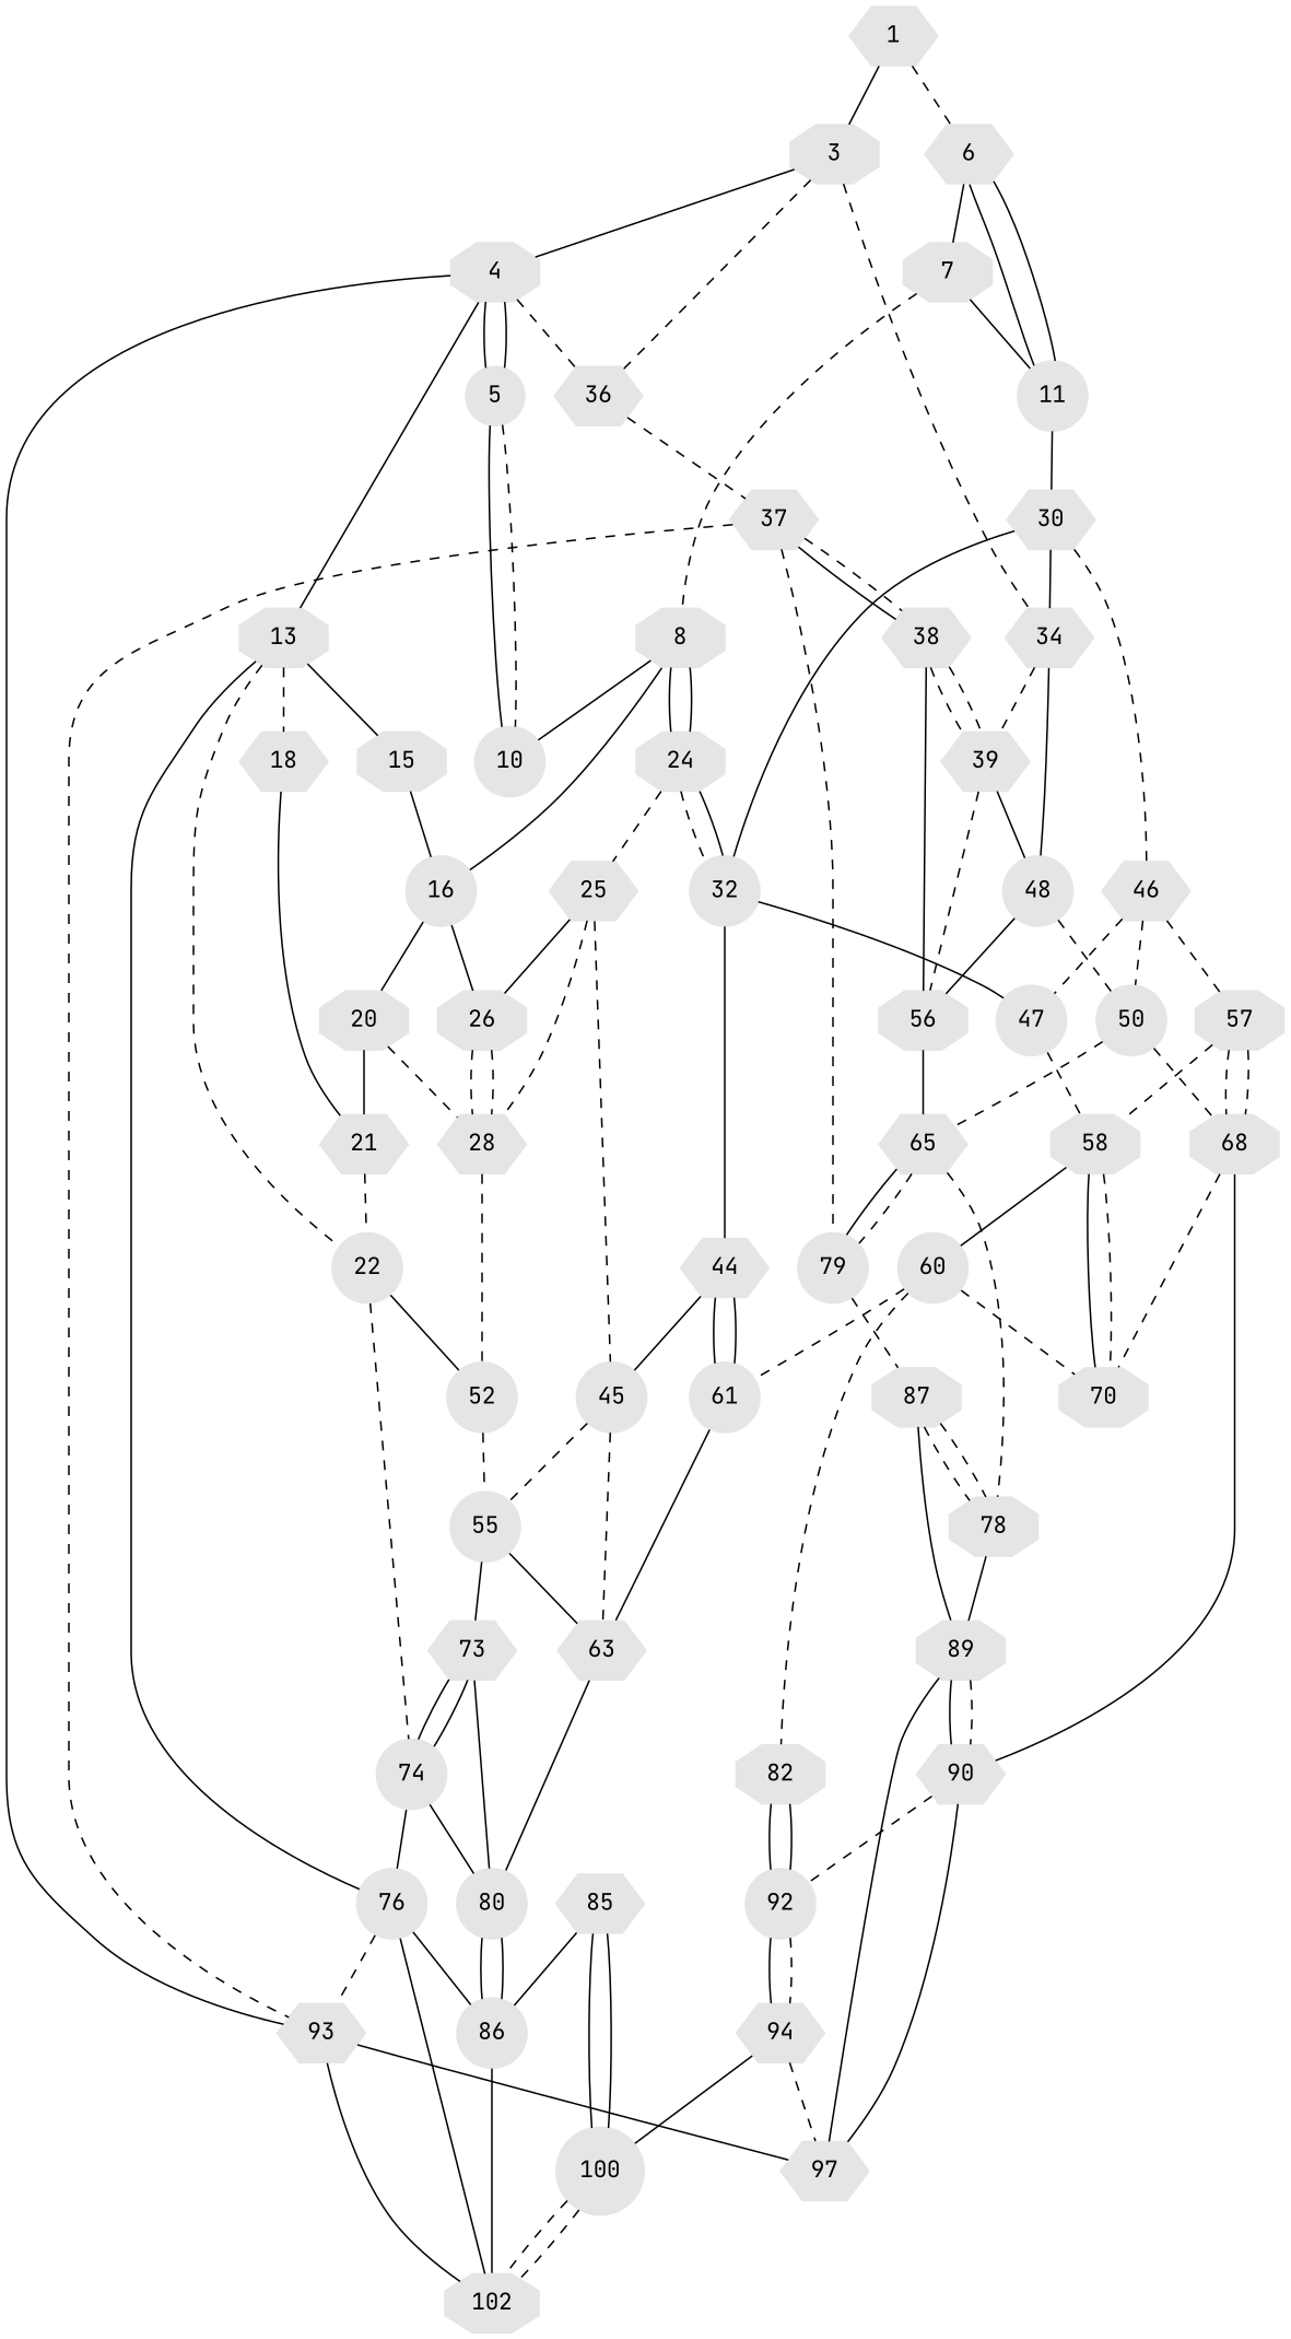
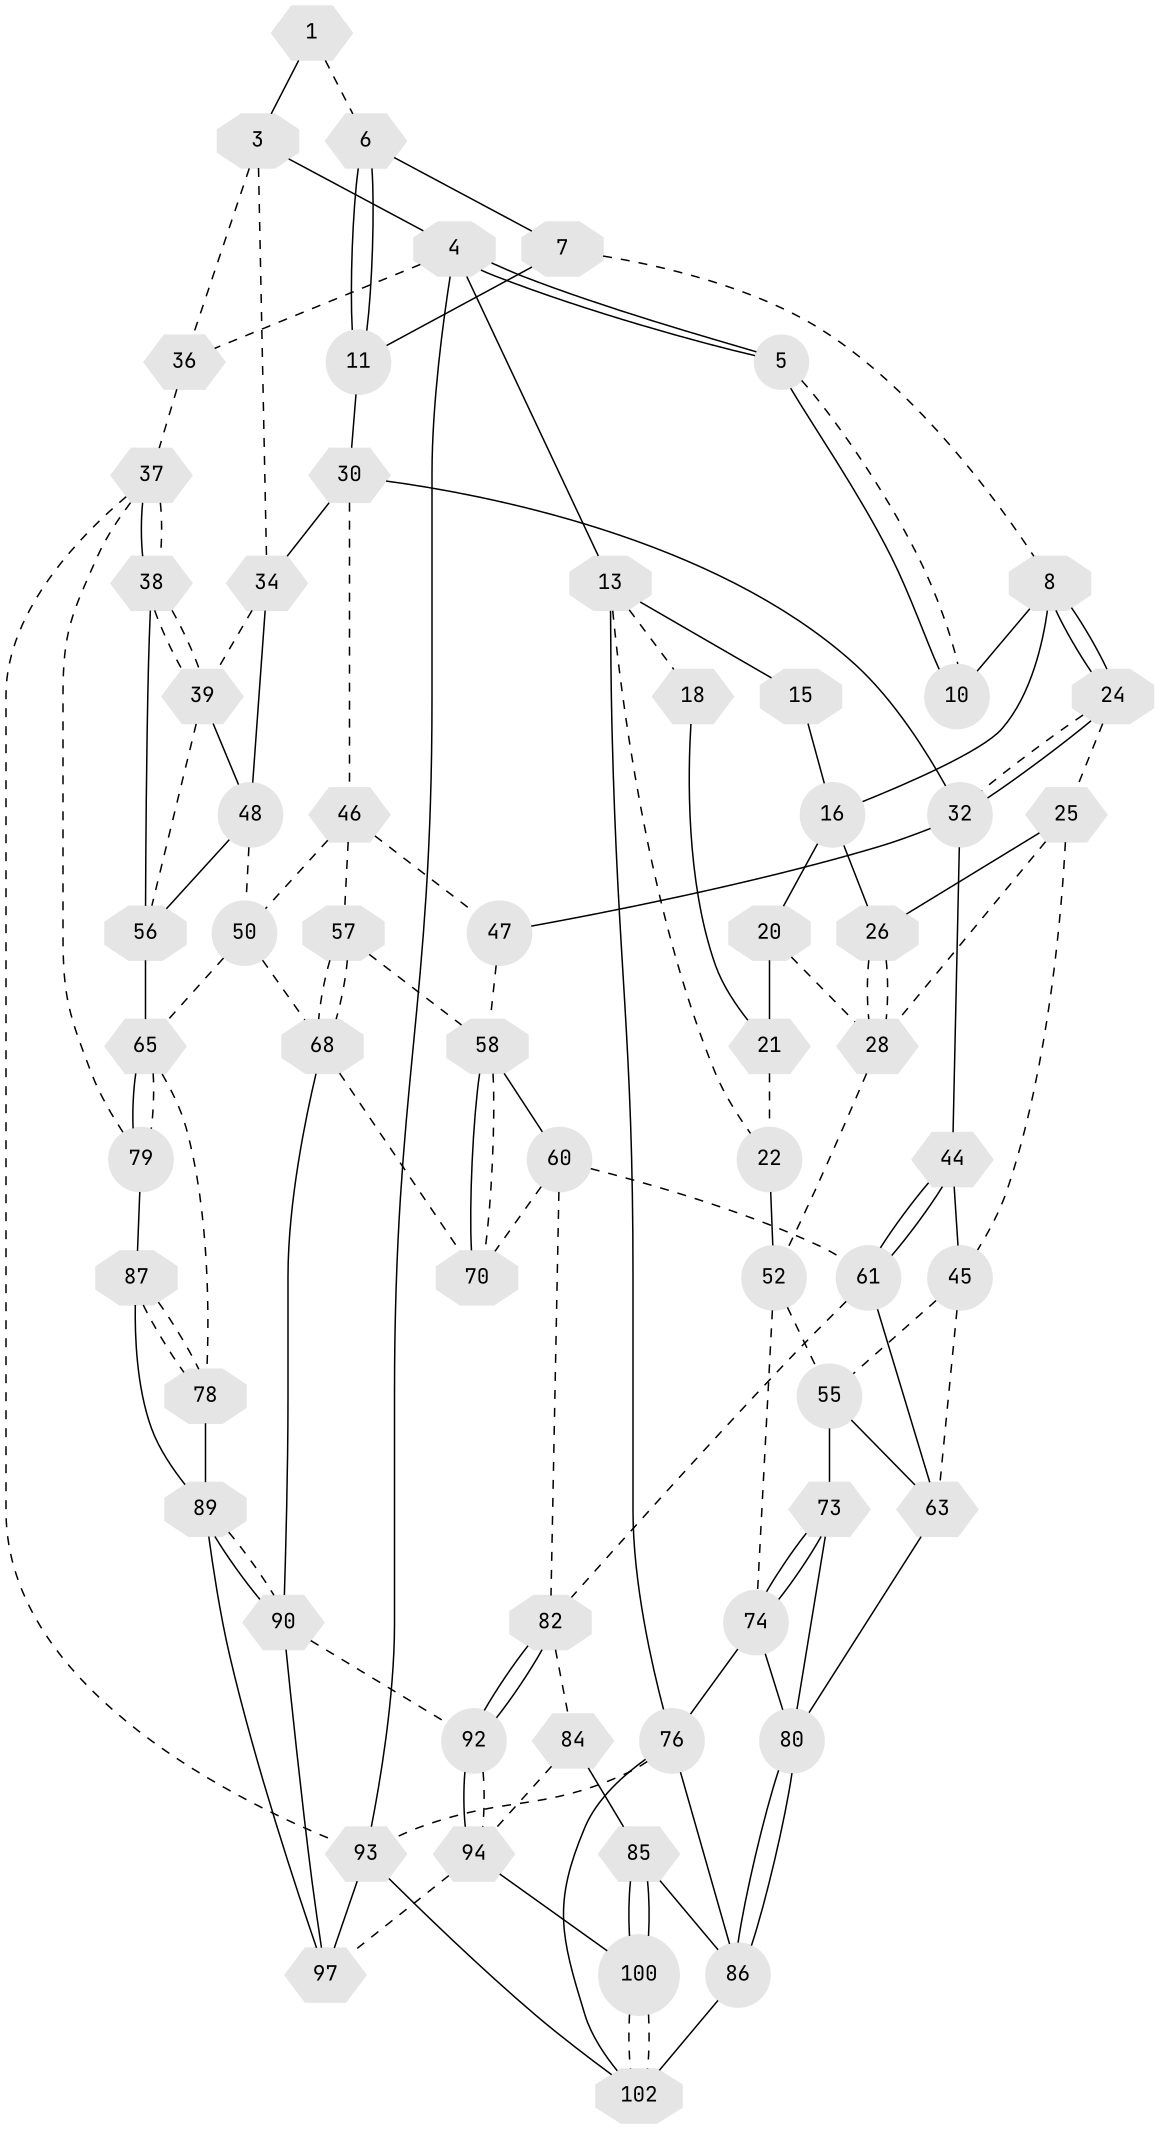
  graph {
    fontname="JetBrains Mono"
    node [color=gray90 fontname="JetBrains Mono" shape=hexagon style=filled]
    edge [fontname="JetBrains Mono" style=solid]
    1 [super="+2"]
    3 [shape=octagon super="+33"]
    6
    4 [shape=octagon super="+12"]
    34 [super="+35"]
    36
    11 [shape=circle super="+29"]
    7 [shape=octagon]
    30 [super="+31"]
    5 [shape=circle]
    13 [shape=octagon super="+14"]
    93 [super="+103"]
    39 [super="+40"]
    48 [shape=circle super="+49"]
    37 [super="+78"]
    10 [shape=circle]
    15 [shape=octagon super="+17"]
    18
    22 [shape=circle]
    76 [shape=circle super="+99"]
    102 [shape=octagon super="+104"]
    97 [super="+101"]
    8 [shape=octagon super="+9"]
    16 [shape=circle super="+19"]
    24 [shape=octagon]
    20 [shape=octagon super="+27"]
    26 [shape=octagon]
    25 [super="+41"]
    32 [shape=circle super="+43"]
    46 [super="+51"]
    21 [super="+23"]
    52 [shape=circle super="+53"]
    86 [shape=circle super="+98"]
    28 [super="+42"]
    55 [shape=circle super="+72"]
    74 [shape=circle super="+75"]
    45 [shape=circle super="+54"]
    44
    47 [shape=circle]
    63 [super="+77"]
    50 [shape=circle super="+67"]
    57 [shape=octagon]
    61 [shape=circle super="+62"]
    58 [shape=octagon super="+59"]
    56 [shape=octagon super="+64"]
    38
    79 [shape=circle]
    87 [shape=octagon]
    65 [super="+66"]
    82 [shape=octagon super="+83"]
    73
    80 [shape=circle super="+81"]
    68 [shape=octagon super="+69"]
    60 [shape=circle super="+71"]
    70 [shape=octagon]
    n56 [label=78 shape=octagon]
    90 [super="+91"]
+   84
    92 [shape=circle]
    89 [shape=octagon super="+96"]
    85
    94 [super="+95"]
    100 [shape=circle]
    1 -- 3
    1 -- 6 [style=dashed]
    3 -- 4
    3 -- 34 [style=dashed]
    3 -- 36 [style=dashed]
    6 -- 11
    6 -- 11
    6 -- 7
    4 -- 36 [style=dashed]
    4 -- 5
    4 -- 5
    4 -- 13
    4 -- 93
    34 -- 39 [style=dashed]
    34 -- 48
    36 -- 37 [style=dashed]
    11 -- 30
    7 -- 11
    7 -- 8 [style=dashed]
    30 -- 34
    30 -- 32
    30 -- 46 [style=dashed]
    5 -- 10
    5 -- 10 [style=dashed]
    13 -- 15
    13 -- 18 [style=dashed]
    13 -- 22 [style=dashed]
    13 -- 76
    93 -- 102
    93 -- 97
    39 -- 48
    39 -- 56 [style=dashed]
    48 -- 50 [style=dashed]
    48 -- 56
    37 -- 93 [style=dashed]
    37 -- 38
    37 -- 38 [style=dashed]
    37 -- 79 [style=dashed]
    15 -- 16
    18 -- 21
    22 -- 52
    76 -- 93 [style=dashed]
    76 -- 102
    76 -- 86
    8 -- 10
    8 -- 16
    8 -- 24
    8 -- 24
    16 -- 20
    16 -- 26
    24 -- 25 [style=dashed]
    24 -- 32 [style=dashed]
    24 -- 32
    20 -- 21 [weight=2]
    20 -- 28 [style=dashed]
    26 -- 28 [style=dashed]
    26 -- 28 [style=dashed]
    25 -- 26
    25 -- 28 [style=dashed]
    25 -- 45 [style=dashed]
    32 -- 44
    32 -- 47
    46 -- 47 [style=dashed]
    46 -- 50 [style=dashed]
    46 -- 57 [style=dashed]
    21 -- 22 [style=dashed]
    52 -- 55 [style=dashed]
-   22 -- 74 [style=dashed]
+   52 -- 74 [style=dashed]
    86 -- 102
    28 -- 52 [style=dashed]
    55 -- 63
    55 -- 73
    74 -- 76
    74 -- 80
    45 -- 55 [style=dashed]
    45 -- 63 [style=dashed]
    44 -- 45
    44 -- 61
    44 -- 61
    47 -- 58 [style=dashed]
    63 -- 80
    50 -- 65 [style=dashed]
    50 -- 68 [style=dashed]
    57 -- 58 [style=dashed]
    57 -- 68 [style=dashed]
    57 -- 68 [style=dashed]
    61 -- 63
+   61 -- 82 [style=dashed]
    58 -- 60
    58 -- 70
    58 -- 70 [style=dashed]
    56 -- 65
    38 -- 39 [style=dashed]
    38 -- 39 [style=dashed]
    38 -- 56
-   79 -- 87 [style=dashed]
+   79 -- 87
    87 -- n56 [style=dashed]
    87 -- n56 [style=dashed]
    87 -- 89
    65 -- 79
    65 -- 79 [style=dashed]
    65 -- n56 [style=dashed]
+   82 -- 84 [style=dashed]
    82 -- 92
    82 -- 92
    73 -- 74
    73 -- 74
    73 -- 80
    80 -- 86
    80 -- 86
    68 -- 70 [style=dashed]
    68 -- 90
    60 -- 61 [style=dashed]
    60 -- 82 [style=dashed]
    60 -- 70 [style=dashed]
    n56 -- 89
    90 -- 97
    90 -- 92 [style=dashed]
+   84 -- 85
+   84 -- 94 [style=dashed]
    92 -- 94
    92 -- 94 [style=dashed]
    89 -- 97
    89 -- 90
    89 -- 90 [style=dashed]
    85 -- 86
    85 -- 100
    85 -- 100
    94 -- 97 [style=dashed]
    94 -- 100
    100 -- 102 [style=dashed]
    100 -- 102 [style=dashed]
  }
